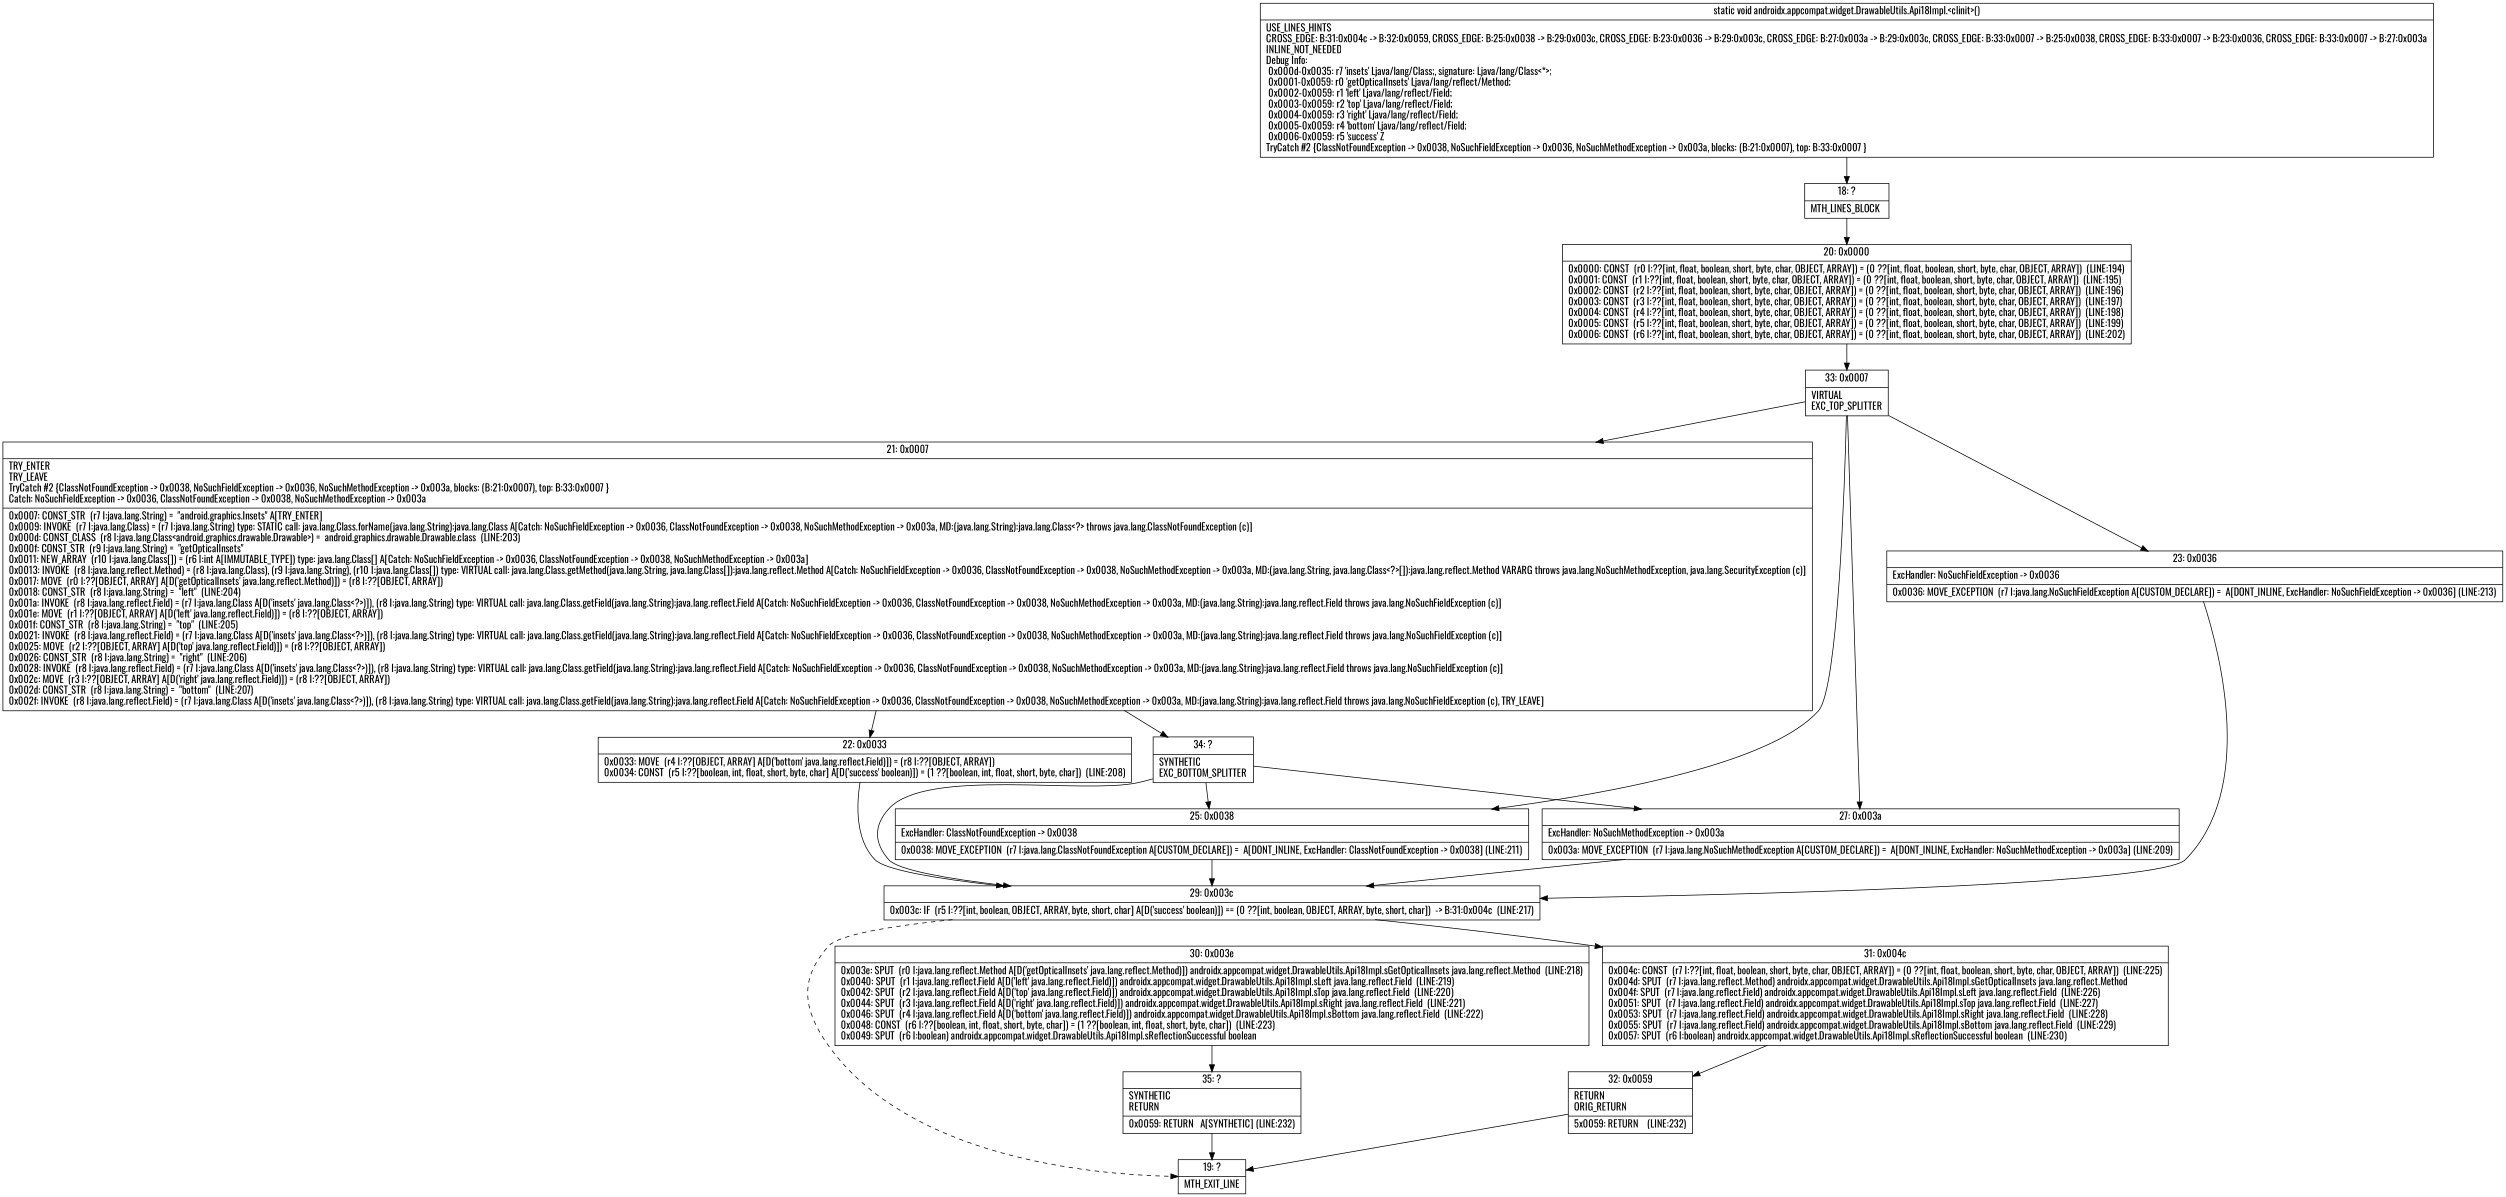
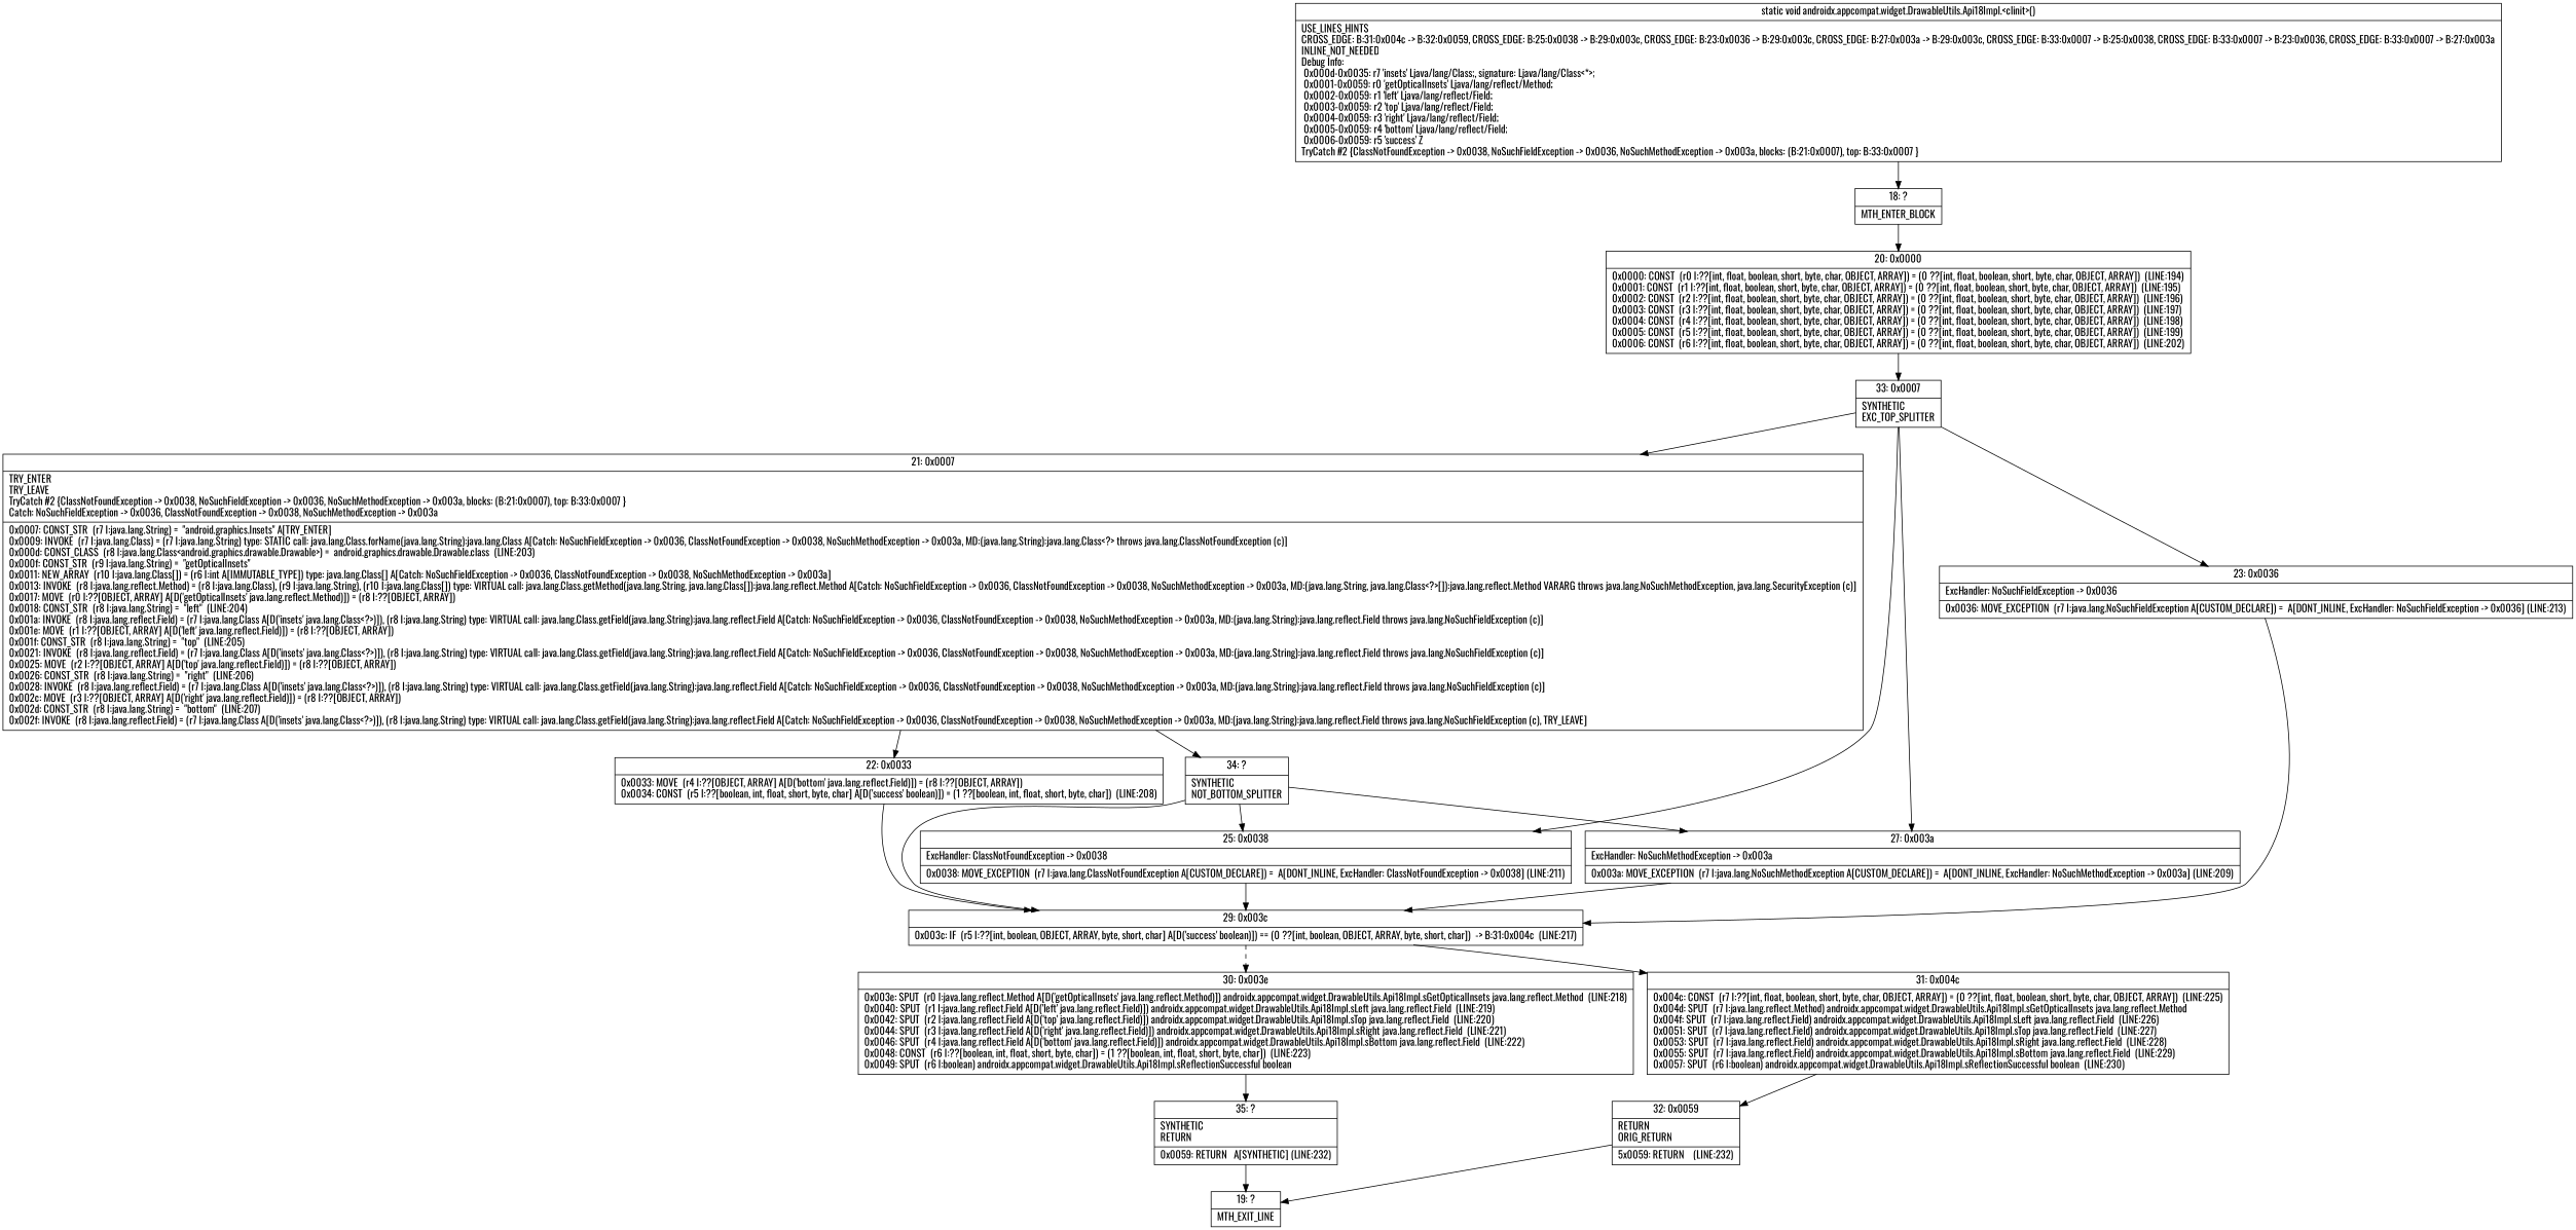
  digraph {
    fontname=Oswald
    node [fontname=Oswald shape=record]
    edge [fontname=Oswald]
-   n1 [label="{18\:\ ?|MTH_LINES_BLOCK\l}"]
+   n1 [label="{18\:\ ?|MTH_ENTER_BLOCK\l}"]
    n2 [label="{20\:\ 0x0000|0x0000: CONST  (r0 I:??[int, float, boolean, short, byte, char, OBJECT, ARRAY]) = (0 ??[int, float, boolean, short, byte, char, OBJECT, ARRAY])  (LINE:194)\l0x0001: CONST  (r1 I:??[int, float, boolean, short, byte, char, OBJECT, ARRAY]) = (0 ??[int, float, boolean, short, byte, char, OBJECT, ARRAY])  (LINE:195)\l0x0002: CONST  (r2 I:??[int, float, boolean, short, byte, char, OBJECT, ARRAY]) = (0 ??[int, float, boolean, short, byte, char, OBJECT, ARRAY])  (LINE:196)\l0x0003: CONST  (r3 I:??[int, float, boolean, short, byte, char, OBJECT, ARRAY]) = (0 ??[int, float, boolean, short, byte, char, OBJECT, ARRAY])  (LINE:197)\l0x0004: CONST  (r4 I:??[int, float, boolean, short, byte, char, OBJECT, ARRAY]) = (0 ??[int, float, boolean, short, byte, char, OBJECT, ARRAY])  (LINE:198)\l0x0005: CONST  (r5 I:??[int, float, boolean, short, byte, char, OBJECT, ARRAY]) = (0 ??[int, float, boolean, short, byte, char, OBJECT, ARRAY])  (LINE:199)\l0x0006: CONST  (r6 I:??[int, float, boolean, short, byte, char, OBJECT, ARRAY]) = (0 ??[int, float, boolean, short, byte, char, OBJECT, ARRAY])  (LINE:202)\l}"]
-   n3 [label="{33\:\ 0x0007|VIRTUAL\lEXC_TOP_SPLITTER\l}"]
+   n3 [label="{33\:\ 0x0007|SYNTHETIC\lEXC_TOP_SPLITTER\l}"]
    n4 [label="{21\:\ 0x0007|TRY_ENTER\lTRY_LEAVE\lTryCatch #2 \{ClassNotFoundException \-\> 0x0038, NoSuchFieldException \-\> 0x0036, NoSuchMethodException \-\> 0x003a, blocks: (B:21:0x0007), top: B:33:0x0007 \}\lCatch: NoSuchFieldException \-\> 0x0036, ClassNotFoundException \-\> 0x0038, NoSuchMethodException \-\> 0x003a\l|0x0007: CONST_STR  (r7 I:java.lang.String) =  \"android.graphics.Insets\" A[TRY_ENTER]\l0x0009: INVOKE  (r7 I:java.lang.Class) = (r7 I:java.lang.String) type: STATIC call: java.lang.Class.forName(java.lang.String):java.lang.Class A[Catch: NoSuchFieldException \-\> 0x0036, ClassNotFoundException \-\> 0x0038, NoSuchMethodException \-\> 0x003a, MD:(java.lang.String):java.lang.Class\<?\> throws java.lang.ClassNotFoundException (c)]\l0x000d: CONST_CLASS  (r8 I:java.lang.Class\<android.graphics.drawable.Drawable\>) =  android.graphics.drawable.Drawable.class  (LINE:203)\l0x000f: CONST_STR  (r9 I:java.lang.String) =  \"getOpticalInsets\" \l0x0011: NEW_ARRAY  (r10 I:java.lang.Class[]) = (r6 I:int A[IMMUTABLE_TYPE]) type: java.lang.Class[] A[Catch: NoSuchFieldException \-\> 0x0036, ClassNotFoundException \-\> 0x0038, NoSuchMethodException \-\> 0x003a]\l0x0013: INVOKE  (r8 I:java.lang.reflect.Method) = (r8 I:java.lang.Class), (r9 I:java.lang.String), (r10 I:java.lang.Class[]) type: VIRTUAL call: java.lang.Class.getMethod(java.lang.String, java.lang.Class[]):java.lang.reflect.Method A[Catch: NoSuchFieldException \-\> 0x0036, ClassNotFoundException \-\> 0x0038, NoSuchMethodException \-\> 0x003a, MD:(java.lang.String, java.lang.Class\<?\>[]):java.lang.reflect.Method VARARG throws java.lang.NoSuchMethodException, java.lang.SecurityException (c)]\l0x0017: MOVE  (r0 I:??[OBJECT, ARRAY] A[D('getOpticalInsets' java.lang.reflect.Method)]) = (r8 I:??[OBJECT, ARRAY]) \l0x0018: CONST_STR  (r8 I:java.lang.String) =  \"left\"  (LINE:204)\l0x001a: INVOKE  (r8 I:java.lang.reflect.Field) = (r7 I:java.lang.Class A[D('insets' java.lang.Class\<?\>)]), (r8 I:java.lang.String) type: VIRTUAL call: java.lang.Class.getField(java.lang.String):java.lang.reflect.Field A[Catch: NoSuchFieldException \-\> 0x0036, ClassNotFoundException \-\> 0x0038, NoSuchMethodException \-\> 0x003a, MD:(java.lang.String):java.lang.reflect.Field throws java.lang.NoSuchFieldException (c)]\l0x001e: MOVE  (r1 I:??[OBJECT, ARRAY] A[D('left' java.lang.reflect.Field)]) = (r8 I:??[OBJECT, ARRAY]) \l0x001f: CONST_STR  (r8 I:java.lang.String) =  \"top\"  (LINE:205)\l0x0021: INVOKE  (r8 I:java.lang.reflect.Field) = (r7 I:java.lang.Class A[D('insets' java.lang.Class\<?\>)]), (r8 I:java.lang.String) type: VIRTUAL call: java.lang.Class.getField(java.lang.String):java.lang.reflect.Field A[Catch: NoSuchFieldException \-\> 0x0036, ClassNotFoundException \-\> 0x0038, NoSuchMethodException \-\> 0x003a, MD:(java.lang.String):java.lang.reflect.Field throws java.lang.NoSuchFieldException (c)]\l0x0025: MOVE  (r2 I:??[OBJECT, ARRAY] A[D('top' java.lang.reflect.Field)]) = (r8 I:??[OBJECT, ARRAY]) \l0x0026: CONST_STR  (r8 I:java.lang.String) =  \"right\"  (LINE:206)\l0x0028: INVOKE  (r8 I:java.lang.reflect.Field) = (r7 I:java.lang.Class A[D('insets' java.lang.Class\<?\>)]), (r8 I:java.lang.String) type: VIRTUAL call: java.lang.Class.getField(java.lang.String):java.lang.reflect.Field A[Catch: NoSuchFieldException \-\> 0x0036, ClassNotFoundException \-\> 0x0038, NoSuchMethodException \-\> 0x003a, MD:(java.lang.String):java.lang.reflect.Field throws java.lang.NoSuchFieldException (c)]\l0x002c: MOVE  (r3 I:??[OBJECT, ARRAY] A[D('right' java.lang.reflect.Field)]) = (r8 I:??[OBJECT, ARRAY]) \l0x002d: CONST_STR  (r8 I:java.lang.String) =  \"bottom\"  (LINE:207)\l0x002f: INVOKE  (r8 I:java.lang.reflect.Field) = (r7 I:java.lang.Class A[D('insets' java.lang.Class\<?\>)]), (r8 I:java.lang.String) type: VIRTUAL call: java.lang.Class.getField(java.lang.String):java.lang.reflect.Field A[Catch: NoSuchFieldException \-\> 0x0036, ClassNotFoundException \-\> 0x0038, NoSuchMethodException \-\> 0x003a, MD:(java.lang.String):java.lang.reflect.Field throws java.lang.NoSuchFieldException (c), TRY_LEAVE]\l}"]
    n5 [label="{25\:\ 0x0038|ExcHandler: ClassNotFoundException \-\> 0x0038\l|0x0038: MOVE_EXCEPTION  (r7 I:java.lang.ClassNotFoundException A[CUSTOM_DECLARE]) =  A[DONT_INLINE, ExcHandler: ClassNotFoundException \-\> 0x0038] (LINE:211)\l}"]
    n6 [label="{23\:\ 0x0036|ExcHandler: NoSuchFieldException \-\> 0x0036\l|0x0036: MOVE_EXCEPTION  (r7 I:java.lang.NoSuchFieldException A[CUSTOM_DECLARE]) =  A[DONT_INLINE, ExcHandler: NoSuchFieldException \-\> 0x0036] (LINE:213)\l}"]
    n7 [label="{27\:\ 0x003a|ExcHandler: NoSuchMethodException \-\> 0x003a\l|0x003a: MOVE_EXCEPTION  (r7 I:java.lang.NoSuchMethodException A[CUSTOM_DECLARE]) =  A[DONT_INLINE, ExcHandler: NoSuchMethodException \-\> 0x003a] (LINE:209)\l}"]
    n8 [label="{22\:\ 0x0033|0x0033: MOVE  (r4 I:??[OBJECT, ARRAY] A[D('bottom' java.lang.reflect.Field)]) = (r8 I:??[OBJECT, ARRAY]) \l0x0034: CONST  (r5 I:??[boolean, int, float, short, byte, char] A[D('success' boolean)]) = (1 ??[boolean, int, float, short, byte, char])  (LINE:208)\l}"]
-   n9 [label="{34\:\ ?|SYNTHETIC\lEXC_BOTTOM_SPLITTER\l}"]
+   n9 [label="{34\:\ ?|SYNTHETIC\lNOT_BOTTOM_SPLITTER\l}"]
    n10 [label="{29\:\ 0x003c|0x003c: IF  (r5 I:??[int, boolean, OBJECT, ARRAY, byte, short, char] A[D('success' boolean)]) == (0 ??[int, boolean, OBJECT, ARRAY, byte, short, char])  \-\> B:31:0x004c  (LINE:217)\l}"]
    n11 [label="{30\:\ 0x003e|0x003e: SPUT  (r0 I:java.lang.reflect.Method A[D('getOpticalInsets' java.lang.reflect.Method)]) androidx.appcompat.widget.DrawableUtils.Api18Impl.sGetOpticalInsets java.lang.reflect.Method  (LINE:218)\l0x0040: SPUT  (r1 I:java.lang.reflect.Field A[D('left' java.lang.reflect.Field)]) androidx.appcompat.widget.DrawableUtils.Api18Impl.sLeft java.lang.reflect.Field  (LINE:219)\l0x0042: SPUT  (r2 I:java.lang.reflect.Field A[D('top' java.lang.reflect.Field)]) androidx.appcompat.widget.DrawableUtils.Api18Impl.sTop java.lang.reflect.Field  (LINE:220)\l0x0044: SPUT  (r3 I:java.lang.reflect.Field A[D('right' java.lang.reflect.Field)]) androidx.appcompat.widget.DrawableUtils.Api18Impl.sRight java.lang.reflect.Field  (LINE:221)\l0x0046: SPUT  (r4 I:java.lang.reflect.Field A[D('bottom' java.lang.reflect.Field)]) androidx.appcompat.widget.DrawableUtils.Api18Impl.sBottom java.lang.reflect.Field  (LINE:222)\l0x0048: CONST  (r6 I:??[boolean, int, float, short, byte, char]) = (1 ??[boolean, int, float, short, byte, char])  (LINE:223)\l0x0049: SPUT  (r6 I:boolean) androidx.appcompat.widget.DrawableUtils.Api18Impl.sReflectionSuccessful boolean \l}"]
    n12 [label="{31\:\ 0x004c|0x004c: CONST  (r7 I:??[int, float, boolean, short, byte, char, OBJECT, ARRAY]) = (0 ??[int, float, boolean, short, byte, char, OBJECT, ARRAY])  (LINE:225)\l0x004d: SPUT  (r7 I:java.lang.reflect.Method) androidx.appcompat.widget.DrawableUtils.Api18Impl.sGetOpticalInsets java.lang.reflect.Method \l0x004f: SPUT  (r7 I:java.lang.reflect.Field) androidx.appcompat.widget.DrawableUtils.Api18Impl.sLeft java.lang.reflect.Field  (LINE:226)\l0x0051: SPUT  (r7 I:java.lang.reflect.Field) androidx.appcompat.widget.DrawableUtils.Api18Impl.sTop java.lang.reflect.Field  (LINE:227)\l0x0053: SPUT  (r7 I:java.lang.reflect.Field) androidx.appcompat.widget.DrawableUtils.Api18Impl.sRight java.lang.reflect.Field  (LINE:228)\l0x0055: SPUT  (r7 I:java.lang.reflect.Field) androidx.appcompat.widget.DrawableUtils.Api18Impl.sBottom java.lang.reflect.Field  (LINE:229)\l0x0057: SPUT  (r6 I:boolean) androidx.appcompat.widget.DrawableUtils.Api18Impl.sReflectionSuccessful boolean  (LINE:230)\l}"]
    n13 [label="{35\:\ ?|SYNTHETIC\lRETURN\l|0x0059: RETURN   A[SYNTHETIC] (LINE:232)\l}"]
    n14 [label="{32\:\ 0x0059|RETURN\lORIG_RETURN\l|5x0059: RETURN    (LINE:232)\l}"]
    n15 [label="{19\:\ ?|MTH_EXIT_LINE\l}"]
    n16 [label="{static void androidx.appcompat.widget.DrawableUtils.Api18Impl.\<clinit\>()  | USE_LINES_HINTS\lCROSS_EDGE: B:31:0x004c \-\> B:32:0x0059, CROSS_EDGE: B:25:0x0038 \-\> B:29:0x003c, CROSS_EDGE: B:23:0x0036 \-\> B:29:0x003c, CROSS_EDGE: B:27:0x003a \-\> B:29:0x003c, CROSS_EDGE: B:33:0x0007 \-\> B:25:0x0038, CROSS_EDGE: B:33:0x0007 \-\> B:23:0x0036, CROSS_EDGE: B:33:0x0007 \-\> B:27:0x003a\lINLINE_NOT_NEEDED\lDebug Info:\l  0x000d\-0x0035: r7 'insets' Ljava\/lang\/Class;, signature: Ljava\/lang\/Class\<*\>;\l  0x0001\-0x0059: r0 'getOpticalInsets' Ljava\/lang\/reflect\/Method;\l  0x0002\-0x0059: r1 'left' Ljava\/lang\/reflect\/Field;\l  0x0003\-0x0059: r2 'top' Ljava\/lang\/reflect\/Field;\l  0x0004\-0x0059: r3 'right' Ljava\/lang\/reflect\/Field;\l  0x0005\-0x0059: r4 'bottom' Ljava\/lang\/reflect\/Field;\l  0x0006\-0x0059: r5 'success' Z\lTryCatch #2 \{ClassNotFoundException \-\> 0x0038, NoSuchFieldException \-\> 0x0036, NoSuchMethodException \-\> 0x003a, blocks: (B:21:0x0007), top: B:33:0x0007 \}\l}"]
    n1 -> n2
    n2 -> n3
    n3 -> n4
    n3 -> n5
    n3 -> n6
    n3 -> n7
    n4 -> n8
    n4 -> n9
    n5 -> n10
    n6 -> n10
    n7 -> n10
    n8 -> n10
    n9 -> n5
    n9 -> n7
    n9 -> n10
-   n10 -> n15 [style=dashed]
+   n10 -> n11 [style=dashed]
    n10 -> n12
    n11 -> n13
    n12 -> n14
    n13 -> n15
    n14 -> n15
    n16 -> n1
  }
